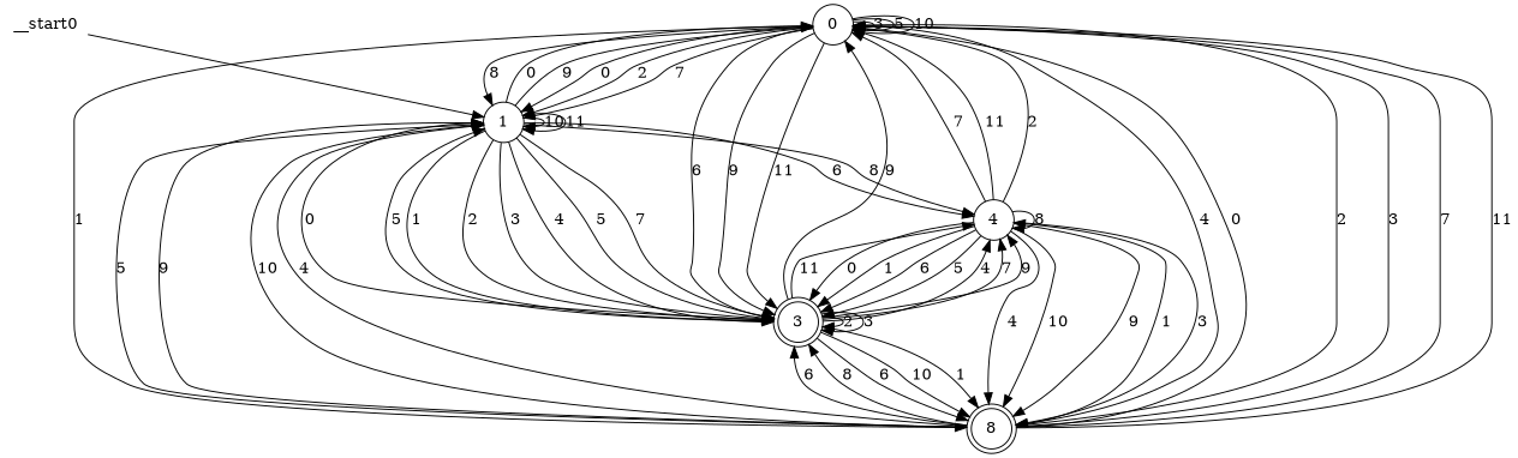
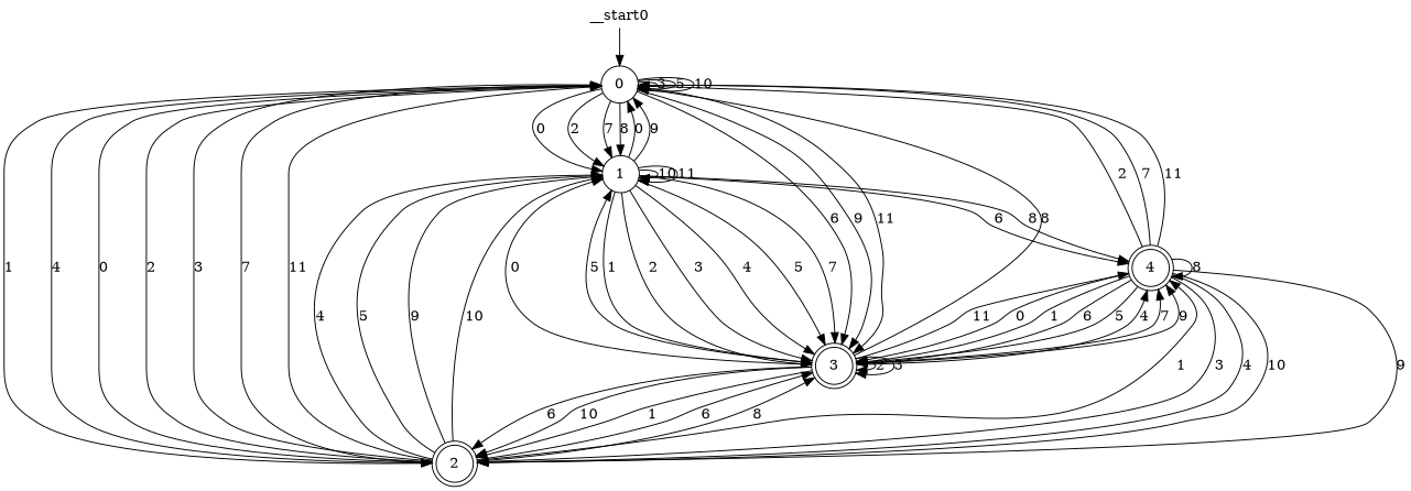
  digraph {
    node [shape=circle]
    n1 [label=0]
    n2 [label=1]
-   n3 [label=8 shape=doublecircle]
+   n3 [label=2 shape=doublecircle]
    n4 [label=3 shape=doublecircle]
-   n5 [label=4]
+   n5 [label=4 shape=doublecircle]
    __start0 [height=0 shape=none width=0]
    n1 -> n1 [label=3]
    n1 -> n1 [label=5]
    n1 -> n1 [label=10]
    n1 -> n2 [label=0]
    n1 -> n2 [label=2]
    n1 -> n2 [label=7]
    n1 -> n2 [label=8]
    n1 -> n3 [label=1]
    n1 -> n3 [label=4]
    n1 -> n4 [label=6]
    n1 -> n4 [label=9]
    n1 -> n4 [label=11]
    n2 -> n1 [label=0]
    n2 -> n1 [label=9]
    n2 -> n2 [label=10]
    n2 -> n2 [label=11]
    n2 -> n4 [label=1]
    n2 -> n4 [label=2]
    n2 -> n4 [label=3]
    n2 -> n4 [label=4]
    n2 -> n4 [label=5]
    n2 -> n4 [label=7]
    n2 -> n5 [label=6]
    n2 -> n5 [label=8]
    n3 -> n1 [label=0]
    n3 -> n1 [label=2]
    n3 -> n1 [label=3]
    n3 -> n1 [label=7]
    n3 -> n1 [label=11]
    n3 -> n2 [label=4]
    n3 -> n2 [label=5]
    n3 -> n2 [label=9]
    n3 -> n2 [label=10]
    n3 -> n4 [label=6]
    n3 -> n4 [label=8]
    n3 -> n5 [label=1]
-   n4 -> n1 [label=9]
+   n4 -> n1 [label=8]
    n4 -> n2 [label=0]
    n4 -> n2 [label=5]
    n4 -> n3 [label=1]
    n4 -> n3 [label=6]
    n4 -> n3 [label=10]
    n4 -> n4 [label=2]
    n4 -> n4 [label=3]
    n4 -> n5 [label=4]
    n4 -> n5 [label=7]
    n4 -> n5 [label=9]
    n4 -> n5 [label=11]
    n5 -> n1 [label=2]
    n5 -> n1 [label=7]
    n5 -> n1 [label=11]
    n5 -> n3 [label=3]
    n5 -> n3 [label=4]
    n5 -> n3 [label=9]
    n5 -> n3 [label=10]
    n5 -> n4 [label=0]
    n5 -> n4 [label=1]
    n5 -> n4 [label=5]
    n5 -> n4 [label=6]
    n5 -> n5 [label=8]
-   __start0 -> n2
+   __start0 -> n1
  }
